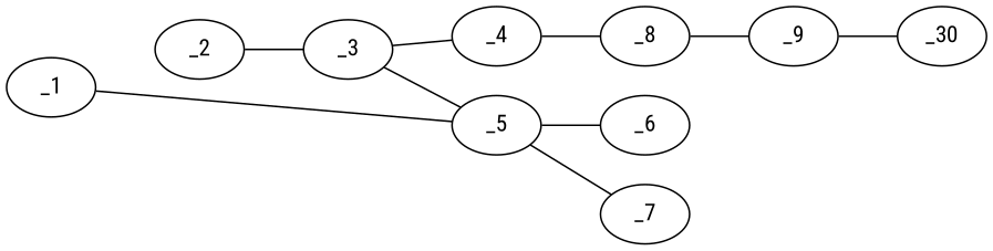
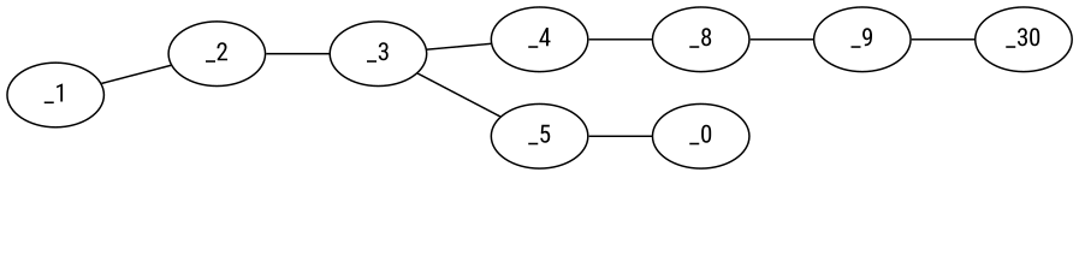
  graph {
    fontname="Roboto Condensed"
    rankdir=LR
    node [charge=0 chem=1 fontname="Roboto Condensed" symbol="C  " x=6.3301 y=0.25]
    edge [fontname="Roboto Condensed" valence=1]
    _1 [y=1.25]
    _2 [chem=4 symbol="N  "]
    _3 [chem=2 symbol="O  " x=7.1962 y=-0.25]
    _5 [x=5.4641 y=-0.25]
    _4 [x=8.0622]
-   _6 [chem=2 symbol="O  " x=5.4641 y=-1.25]
-   _7 [x=4.5981]
+   _6 [chem=2 symbol="O  " x=5.4641 y=-1.25 label=_0]
    _8 [x=3.7321 y=-0.25]
    _9 [x=2.866]
    n10 [chem=2 label=_30 symbol="O  " x=2 y=-0.25]
-   _1 -- _5
+   _1 -- _2
    _2 -- _3
    _3 -- _5
    _3 -- _4
    _5 -- _6 [valence=2]
-   _5 -- _7
    _4 -- _8
    _8 -- _9
    _9 -- n10
  }
